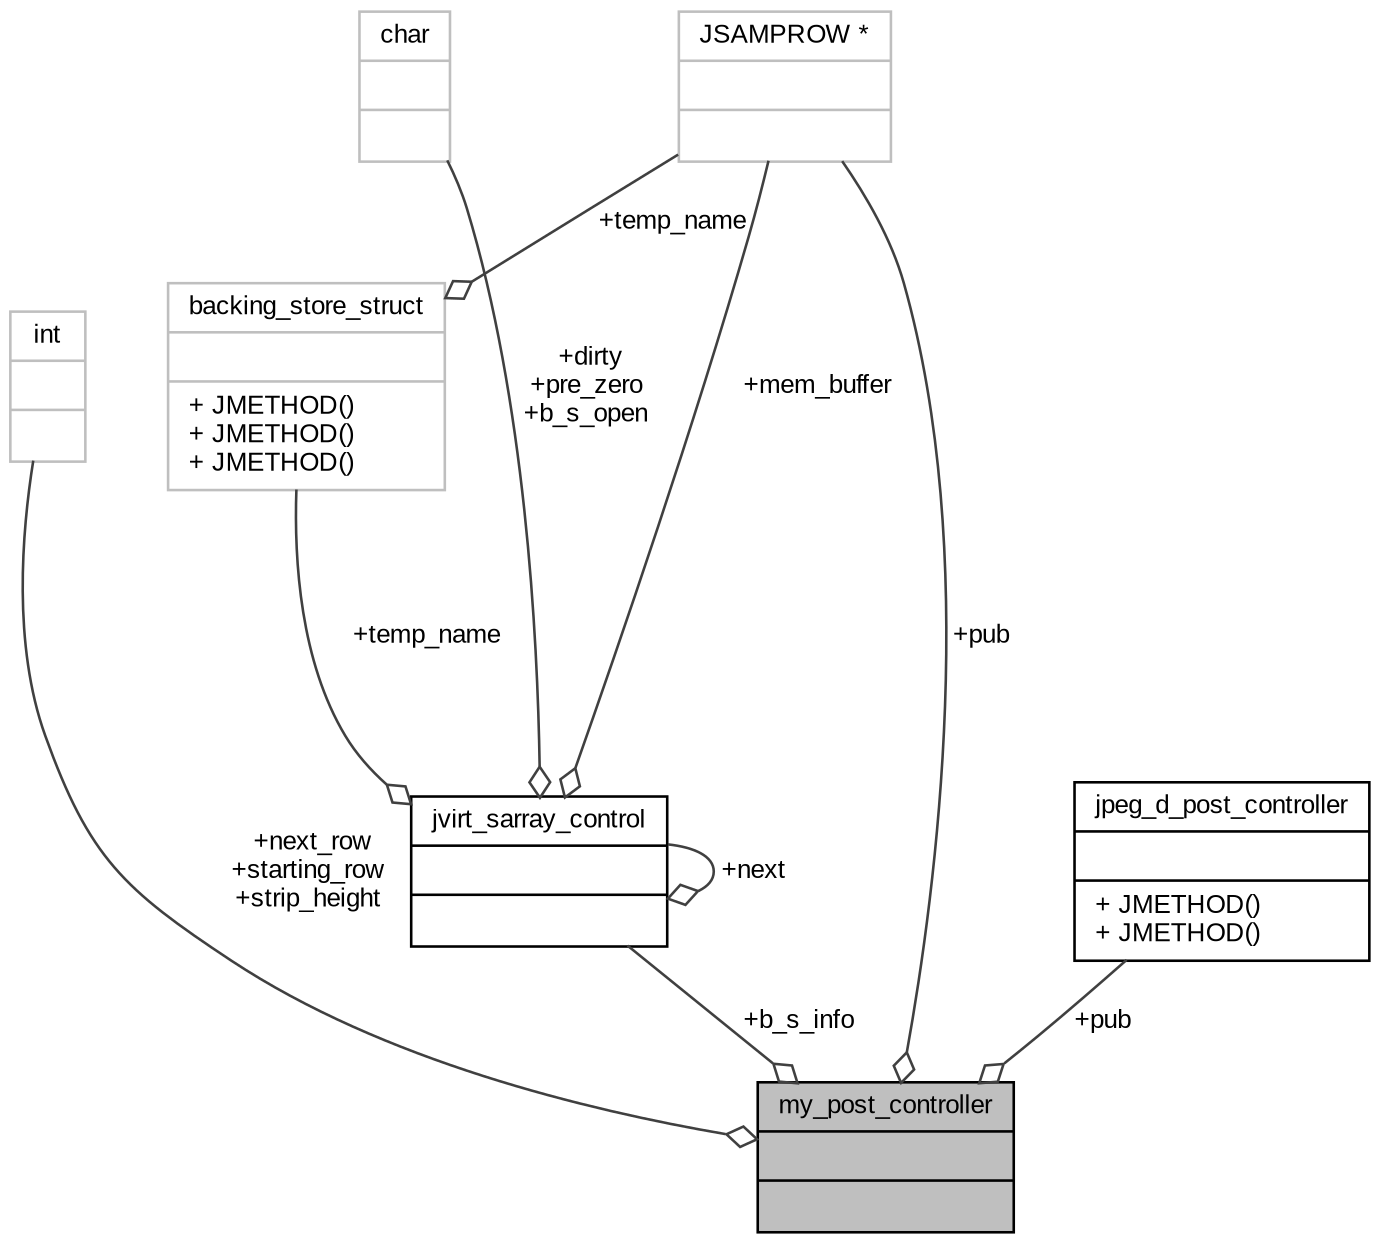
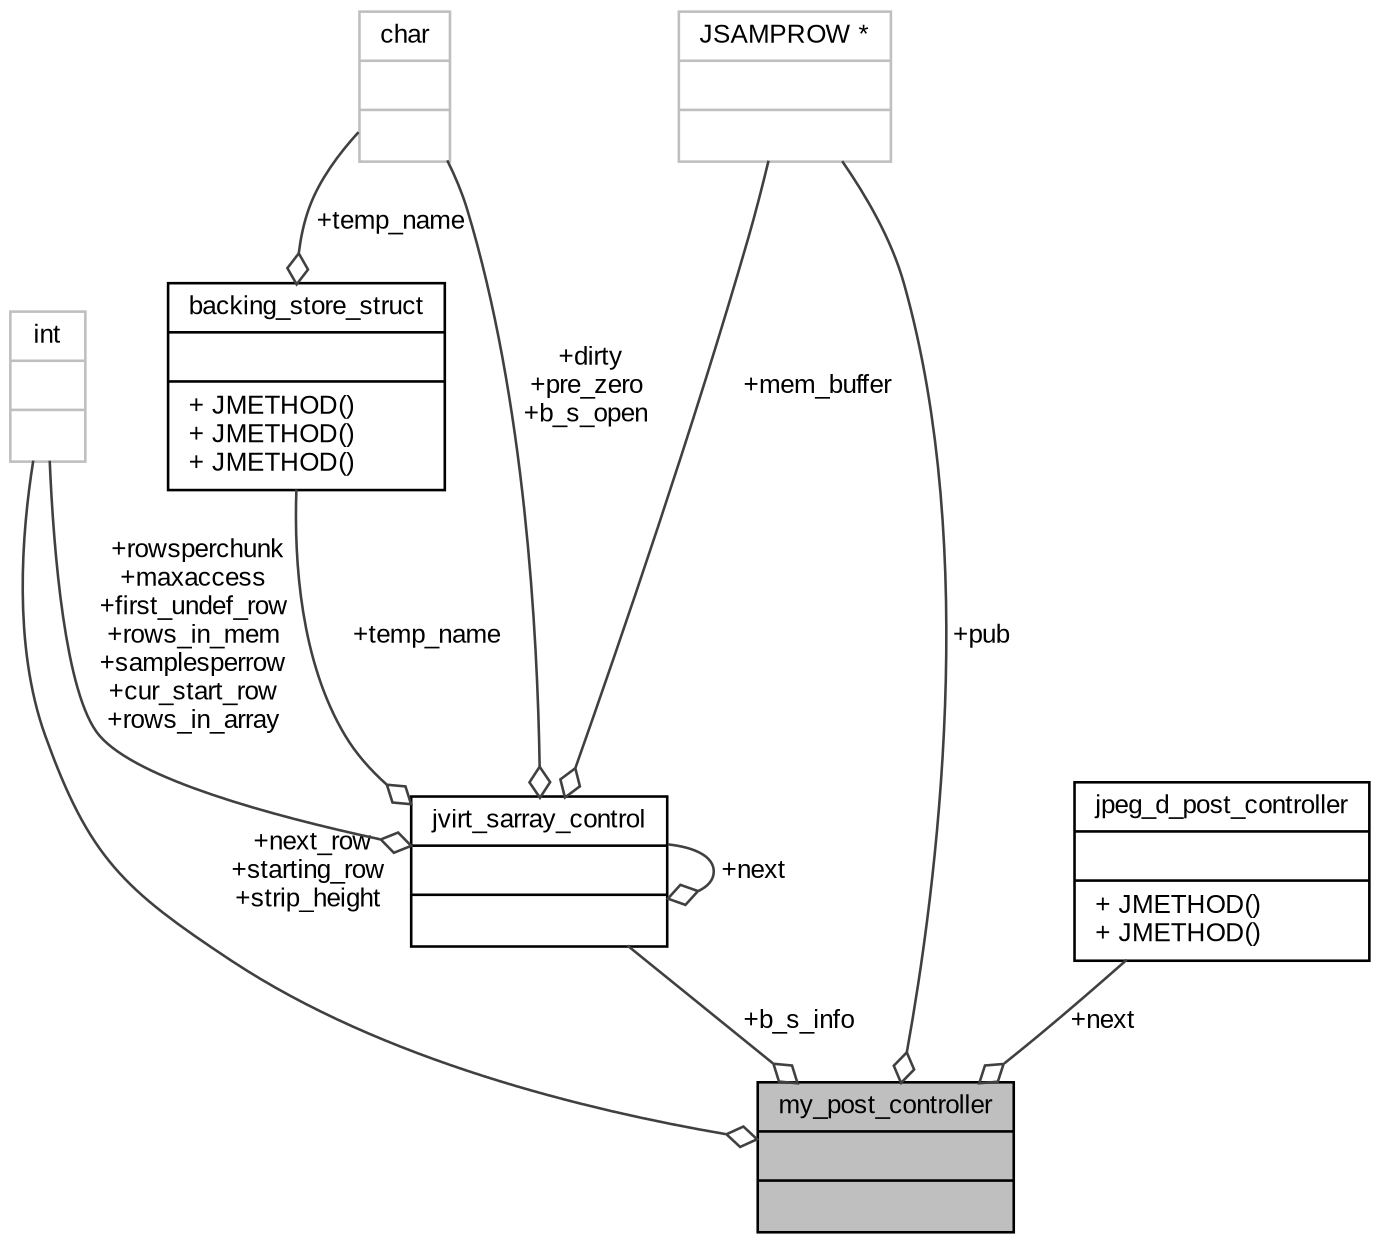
  digraph {
    fontname="Liberation Sans"
    node [color=black fontname="Liberation Sans" fontsize=10 shape=record]
    edge [arrowhead=odiamond color=grey25 fontname="Liberation Sans" fontsize=10 labelfontname=Helvetica labelfontsize=10 style=solid]
    n1 [fillcolor=grey75 fontcolor=black height=0.2 label="{my_post_controller\n||}" style=filled width=0.4]
    n2 [color=grey75 height=0.2 label="{int\n||}" width=0.4]
    n3 [height=0.2 label="{jvirt_sarray_control\n||}" width=0.4]
    n4 [color=grey75 height=0.2 label="{JSAMPROW *\n||}" width=0.4]
    n5 [color=grey75 height=0.2 label="{char\n||}" width=0.4]
-   n6 [color=grey75 height=0.2 label="{backing_store_struct\n||+ JMETHOD()\l+ JMETHOD()\l+ JMETHOD()\l}" width=0.4]
+   n6 [height=0.2 label="{backing_store_struct\n||+ JMETHOD()\l+ JMETHOD()\l+ JMETHOD()\l}" width=0.4]
    n7 [height=0.2 label="{jpeg_d_post_controller\n||+ JMETHOD()\l+ JMETHOD()\l}" width=0.4]
    n2 -> n1 [label=" +next_row\n+starting_row\n+strip_height"]
+   n2 -> n3 [label=" +rowsperchunk\n+maxaccess\n+first_undef_row\n+rows_in_mem\n+samplesperrow\n+cur_start_row\n+rows_in_array"]
    n3 -> n1 [label=" +b_s_info"]
    n3 -> n3 [label=" +next"]
    n4 -> n1 [label=" +pub"]
    n4 -> n3 [label=" +mem_buffer"]
    n5 -> n3 [label=" +dirty\n+pre_zero\n+b_s_open"]
-   n4 -> n6 [label=" +temp_name"]
+   n5 -> n6 [label=" +temp_name"]
    n6 -> n3 [label=" +temp_name"]
-   n7 -> n1 [label=" +pub"]
+   n7 -> n1 [label=" +next"]
  }
